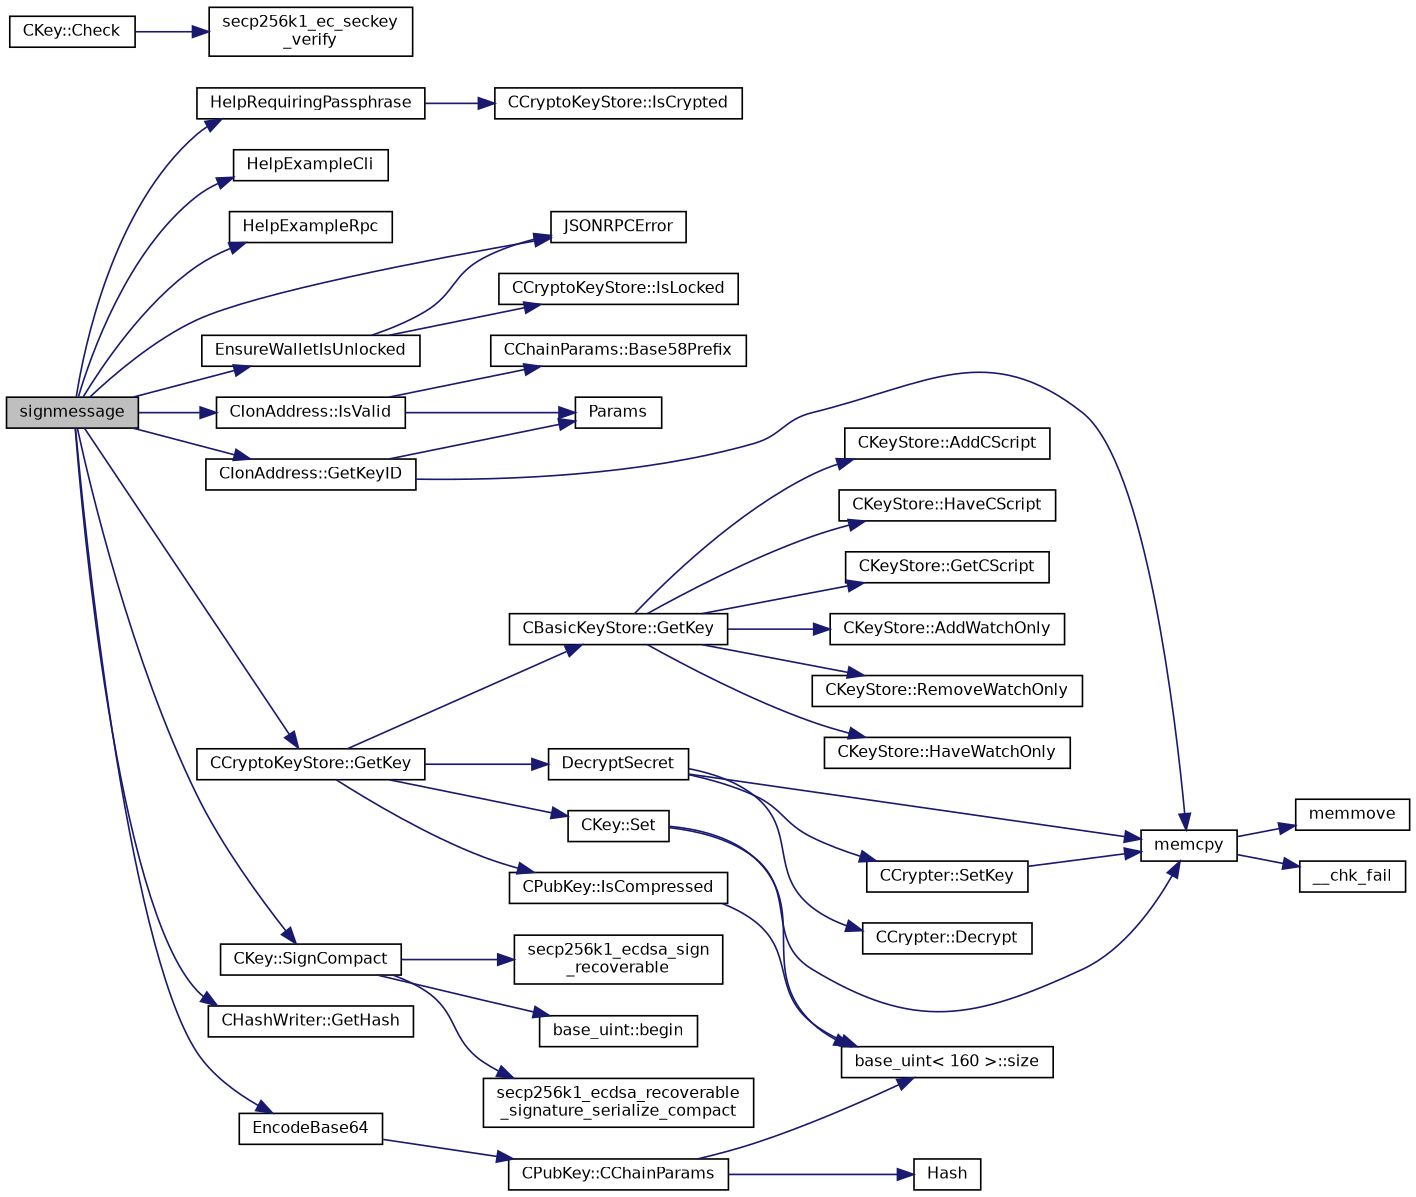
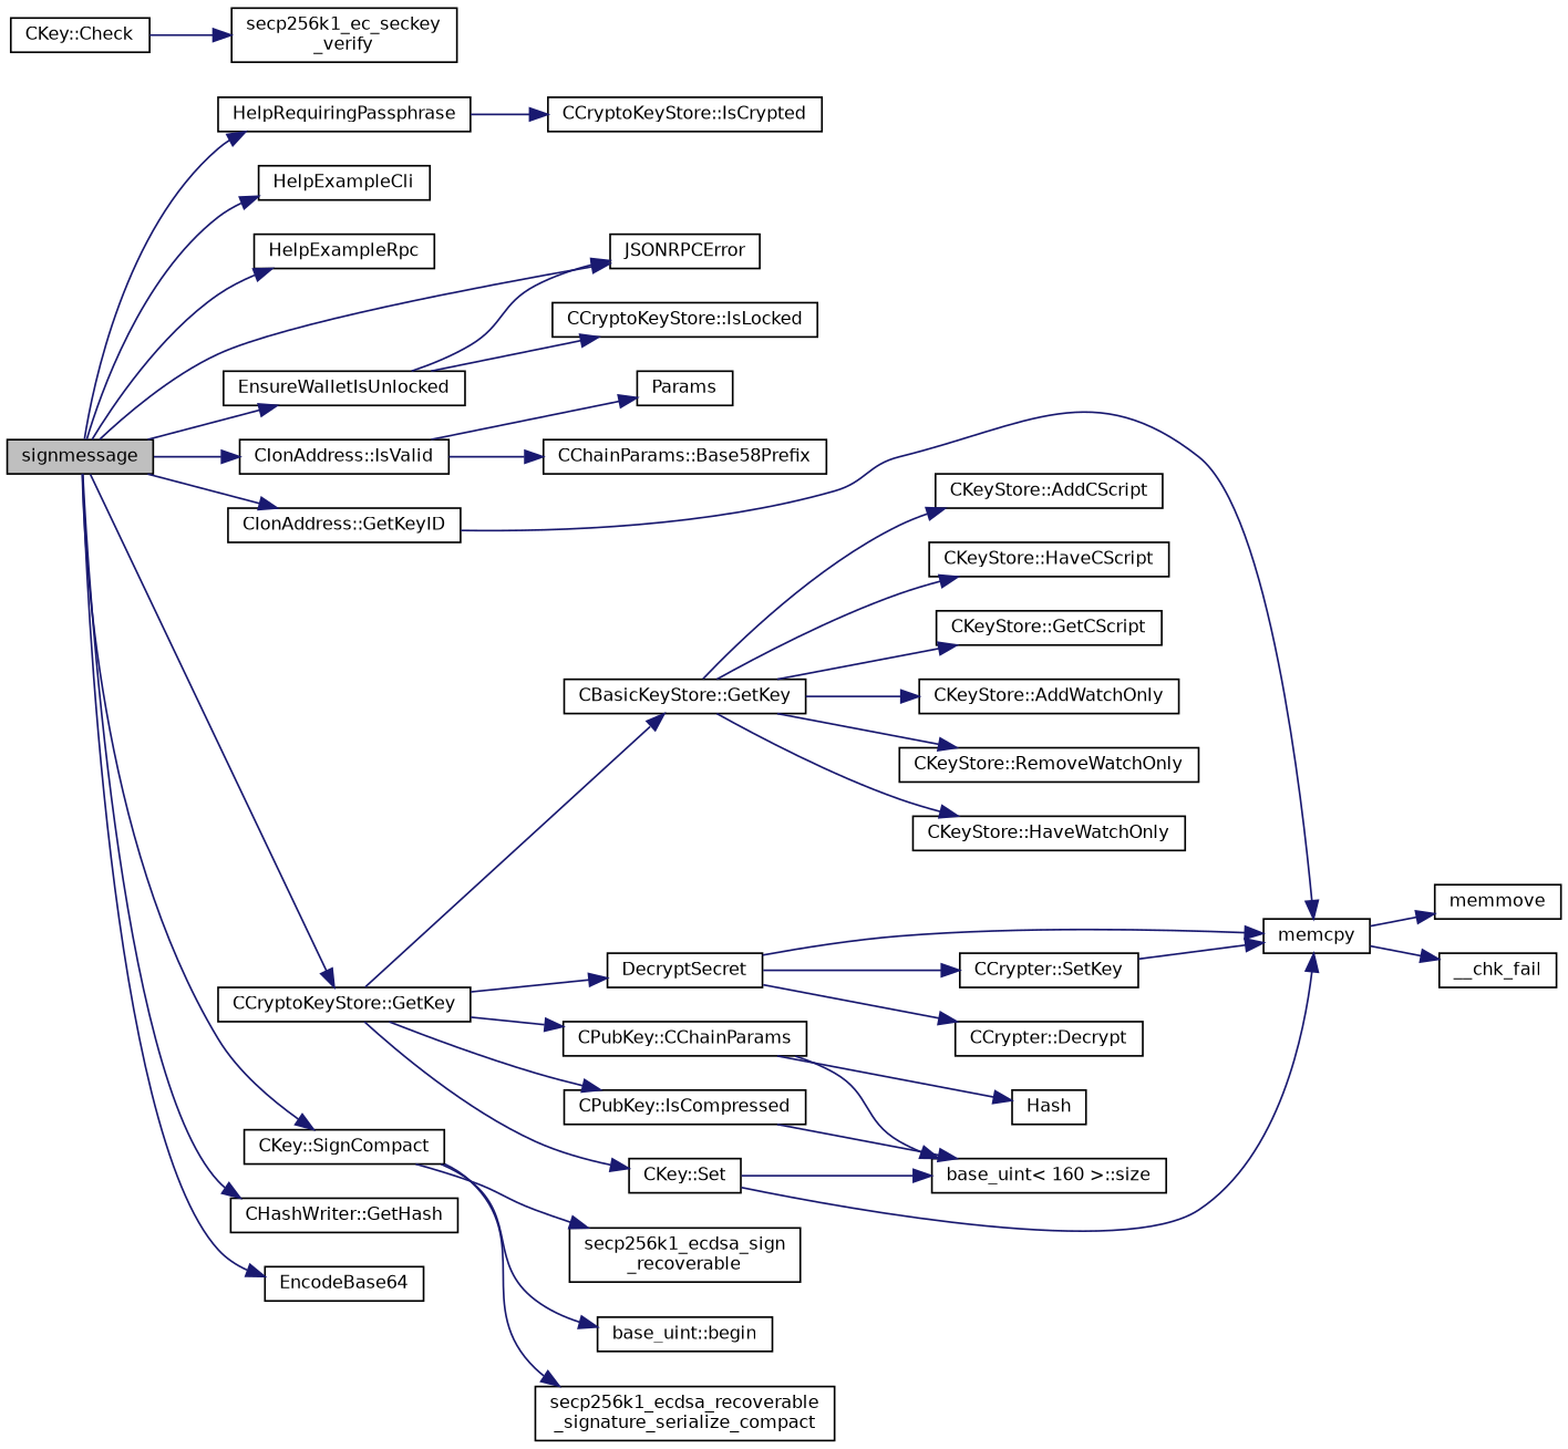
  digraph {
    rankdir=LR
    node [color=black fillcolor=white fontname=Helvetica fontsize=10 shape=record style=filled]
    edge [color=midnightblue fontname=Helvetica fontsize=10 labelfontname=Helvetica labelfontsize=10 style=solid]
    n1 [fillcolor=grey75 fontcolor=black height=0.2 label=signmessage width=0.4]
    n2 [height=0.2 label=HelpRequiringPassphrase width=0.4]
    n3 [height=0.2 label=HelpExampleCli width=0.4]
    n4 [height=0.2 label=HelpExampleRpc width=0.4]
    n5 [height=0.2 label=EnsureWalletIsUnlocked width=0.4]
    n6 [height=0.2 label=JSONRPCError width=0.4]
    n7 [height=0.2 label="CIonAddress::IsValid" width=0.4]
    n8 [height=0.2 label="CIonAddress::GetKeyID" width=0.4]
    n9 [height=0.2 label="CCryptoKeyStore::GetKey" width=0.4]
    n10 [height=0.2 label="CKey::SignCompact" width=0.4]
    n11 [height=0.2 label="CHashWriter::GetHash" width=0.4]
    n12 [height=0.2 label=EncodeBase64 width=0.4]
    n13 [height=0.2 label="CCryptoKeyStore::IsCrypted" width=0.4]
    n14 [height=0.2 label="CCryptoKeyStore::IsLocked" width=0.4]
    n15 [height=0.2 label=Params width=0.4]
    n16 [height=0.2 label="CChainParams::Base58Prefix" width=0.4]
    n17 [height=0.2 label=memcpy width=0.4]
    n18 [height=0.2 label="CBasicKeyStore::GetKey" width=0.4]
    n19 [height=0.2 label=DecryptSecret width=0.4]
    n20 [height=0.2 label="CPubKey::CChainParams" width=0.4]
    n21 [height=0.2 label="CKey::Set" width=0.4]
    n22 [height=0.2 label="CPubKey::IsCompressed" width=0.4]
    n23 [height=0.2 label="secp256k1_ecdsa_sign\l_recoverable" width=0.4]
    n24 [height=0.2 label="base_uint::begin" width=0.4]
    n25 [height=0.2 label="secp256k1_ecdsa_recoverable\l_signature_serialize_compact" width=0.4]
    n26 [height=0.2 label=memmove width=0.4]
    n27 [height=0.2 label=__chk_fail width=0.4]
    n28 [height=0.2 label="CKeyStore::AddCScript" width=0.4]
    n29 [height=0.2 label="CKeyStore::HaveCScript" width=0.4]
    n30 [height=0.2 label="CKeyStore::GetCScript" width=0.4]
    n31 [height=0.2 label="CKeyStore::AddWatchOnly" width=0.4]
    n32 [height=0.2 label="CKeyStore::RemoveWatchOnly" width=0.4]
    n33 [height=0.2 label="CKeyStore::HaveWatchOnly" width=0.4]
    n34 [height=0.2 label="CCrypter::SetKey" width=0.4]
    n35 [height=0.2 label="CCrypter::Decrypt" width=0.4]
    n36 [height=0.2 label=Hash width=0.4]
    n37 [height=0.2 label="base_uint\< 160 \>::size" width=0.4]
    n38 [height=0.2 label="CKey::Check" width=0.4]
    n39 [height=0.2 label="secp256k1_ec_seckey\l_verify" width=0.4]
    n1 -> n2
    n1 -> n3
    n1 -> n4
    n1 -> n5
    n1 -> n6
    n1 -> n7
    n1 -> n8
    n1 -> n9
    n1 -> n10
    n1 -> n11
    n1 -> n12
    n2 -> n13
    n5 -> n6
    n5 -> n14
    n7 -> n15
    n7 -> n16
-   n8 -> n15
    n8 -> n17
    n9 -> n18
    n9 -> n19
-   n12 -> n20
+   n9 -> n20
    n9 -> n21
    n9 -> n22
    n10 -> n23
    n10 -> n24
    n10 -> n25
    n17 -> n26
    n17 -> n27
    n18 -> n28
    n18 -> n29
    n18 -> n30
    n18 -> n31
    n18 -> n32
    n18 -> n33
    n19 -> n17
    n19 -> n34
    n19 -> n35
    n20 -> n36
    n20 -> n37
    n21 -> n17
    n21 -> n37
    n22 -> n37
    n34 -> n17
    n38 -> n39
  }
